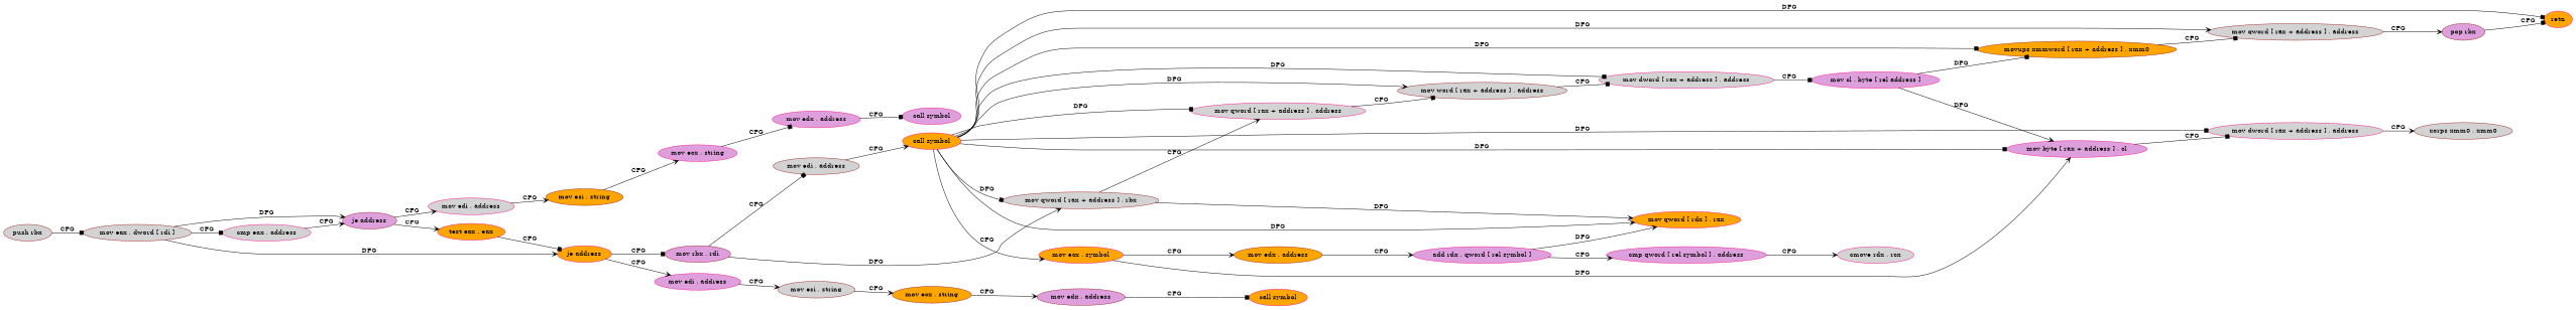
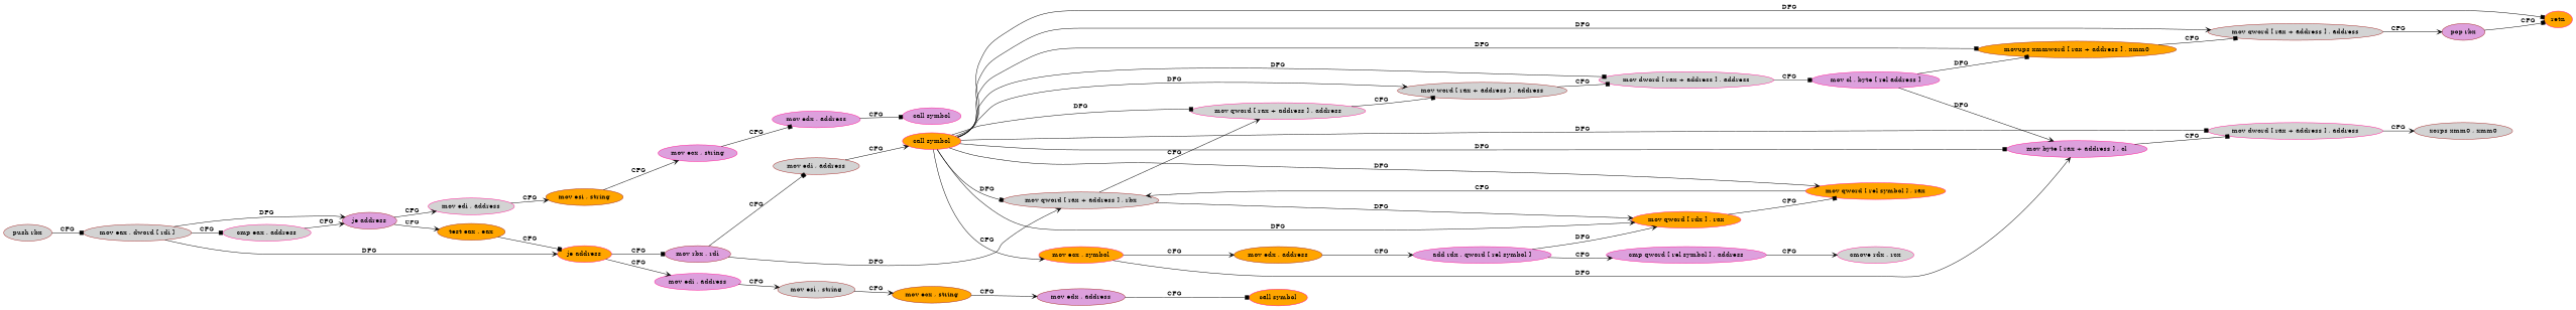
  digraph {
    rankdir=LR
    node [color=deeppink fillcolor=lightgrey style=filled]
    edge [arrowhead=vee]
    n1 [color=brown label="push rbx"]
    n2 [color=brown label="mov eax , dword [ rdi ]"]
    n3 [label="cmp eax , address"]
    n4 [color=brown fillcolor=plum label="je address"]
    n5 [fillcolor=orange label="je address"]
    n6 [label="mov edi , address"]
-   n7 [fillcolor=orange label="test eax , eax"]
+   n7 [color=brown fillcolor=orange label="test eax , eax"]
    n8 [fillcolor=plum label="mov edi , address"]
    n9 [color=brown fillcolor=plum label="mov rbx , rdi"]
    n10 [color=brown fillcolor=orange label="mov esi , string"]
    n11 [fillcolor=plum label="mov ecx , string"]
    n12 [fillcolor=plum label="mov edx , address"]
    n13 [fillcolor=plum label="call symbol"]
    n14 [color=brown label="mov esi , string"]
    n15 [color=brown label="mov edi , address"]
    n16 [color=brown label="mov qword [ rax + address ] , rbx"]
    n17 [color=brown fillcolor=orange label="mov ecx , string"]
    n18 [fillcolor=orange label="call symbol"]
    n19 [fillcolor=orange label="mov qword [ rdx ] , rax"]
    n20 [label="mov qword [ rax + address ] , address"]
    n21 [color=brown fillcolor=plum label="mov edx , address"]
    n22 [fillcolor=orange label="call symbol"]
    n23 [fillcolor=orange label="mov ecx , symbol"]
+   n24 [fillcolor=orange label="mov qword [ rel symbol ] , rax"]
    n25 [color=brown label="mov word [ rax + address ] , address"]
    n26 [label="mov dword [ rax + address ] , address"]
    n27 [fillcolor=plum label="mov byte [ rax + address ] , cl"]
    n28 [label="mov dword [ rax + address ] , address"]
    n29 [color=brown fillcolor=orange label="movups xmmword [ rax + address ] , xmm0"]
    n30 [color=brown label="mov qword [ rax + address ] , address"]
    n31 [fillcolor=orange label=retn]
    n32 [color=brown fillcolor=orange label="mov edx , address"]
    n33 [fillcolor=plum label="mov cl , byte [ rel address ]"]
    n34 [color=brown label="xorps xmm0 , xmm0"]
    n35 [color=brown fillcolor=plum label="pop rbx"]
    n36 [fillcolor=plum label="add rdx , qword [ rel symbol ]"]
    n37 [fillcolor=plum label="cmp qword [ rel symbol ] , address"]
    n38 [label="cmove rdx , rcx"]
    n1 -> n2 [arrowhead=box label=CFG]
    n2 -> n3 [arrowhead=box label=CFG]
    n2 -> n4 [label=DFG]
    n2 -> n5 [label=DFG]
    n3 -> n4 [label=CFG]
    n4 -> n6 [label=CFG]
    n4 -> n7 [label=CFG]
    n5 -> n8 [label=CFG]
    n5 -> n9 [arrowhead=box label=CFG]
    n6 -> n10 [label=CFG]
    n7 -> n5 [arrowhead=box label=CFG]
    n8 -> n14 [label=CFG]
    n9 -> n15 [arrowhead=box label=CFG]
    n9 -> n16 [label=DFG]
    n10 -> n11 [label=CFG]
    n11 -> n12 [arrowhead=box label=CFG]
    n12 -> n13 [arrowhead=box label=CFG]
    n14 -> n17 [label=CFG]
    n15 -> n18 [label=CFG]
    n16 -> n19 [label=DFG]
    n16 -> n20 [label=CFG]
    n17 -> n21 [label=CFG]
    n18 -> n16 [arrowhead=box label=DFG]
    n18 -> n19 [label=DFG]
    n18 -> n20 [arrowhead=box label=DFG]
    n18 -> n23 [label=CFG]
+   n18 -> n24 [label=DFG]
    n18 -> n25 [label=DFG]
    n18 -> n26 [arrowhead=box label=DFG]
    n18 -> n27 [arrowhead=box label=DFG]
    n18 -> n28 [arrowhead=box label=DFG]
    n18 -> n29 [arrowhead=box label=DFG]
    n18 -> n30 [label=DFG]
    n18 -> n31 [arrowhead=box label=DFG]
+   n19 -> n24 [arrowhead=box label=CFG]
    n20 -> n25 [arrowhead=box label=CFG]
    n21 -> n22 [arrowhead=box label=CFG]
    n23 -> n27 [label=DFG]
    n23 -> n32 [label=CFG]
+   n24 -> n16 [label=CFG]
    n25 -> n26 [arrowhead=box label=CFG]
    n26 -> n33 [arrowhead=box label=CFG]
    n27 -> n28 [arrowhead=box label=CFG]
    n28 -> n34 [label=CFG]
    n29 -> n30 [arrowhead=box label=CFG]
    n30 -> n35 [label=CFG]
    n32 -> n36 [label=CFG]
    n33 -> n27 [label=DFG]
    n33 -> n29 [arrowhead=box label=DFG]
    n35 -> n31 [arrowhead=box label=CFG]
    n36 -> n19 [label=DFG]
    n36 -> n37 [label=CFG]
    n37 -> n38 [label=CFG]
  }
